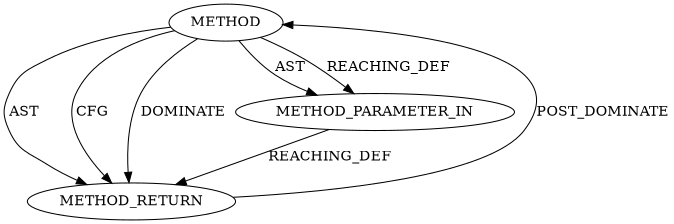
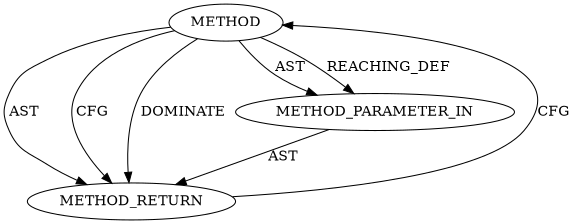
  digraph {
    node [EVALUATION_STRATEGY=BY_VALUE TYPE_FULL_NAME=ANY]
    n1 [AST_PARENT_FULL_NAME="<global>" AST_PARENT_TYPE=NAMESPACE_BLOCK CODE="<empty>" FILENAME="<empty>" FULL_NAME=msg_destnode IS_EXTERNAL=true NAME=msg_destnode ORDER=0 label=METHOD EVALUATION_STRATEGY="" TYPE_FULL_NAME=""]
    n2 [CODE=RET ORDER=2 label=METHOD_RETURN]
    n3 [CODE=p1 INDEX=1 IS_VARIADIC=false NAME=p1 ORDER=1 label=METHOD_PARAMETER_IN]
    n1 -> n2 [label=AST]
    n1 -> n2 [label=CFG]
    n1 -> n2 [label=DOMINATE]
    n1 -> n3 [label=AST]
    n1 -> n3 [label=REACHING_DEF]
-   n2 -> n1 [label=POST_DOMINATE]
-   n3 -> n2 [VARIABLE=p1 label=REACHING_DEF]
+   n2 -> n1 [label=CFG]
+   n3 -> n2 [VARIABLE=p1 label=AST]
  }
